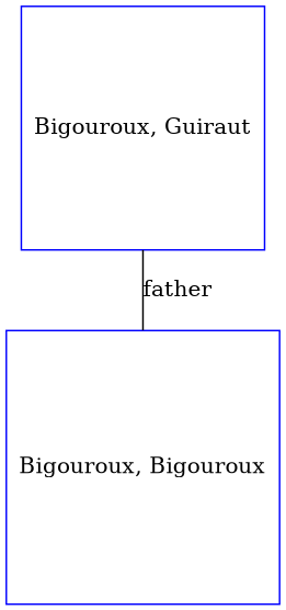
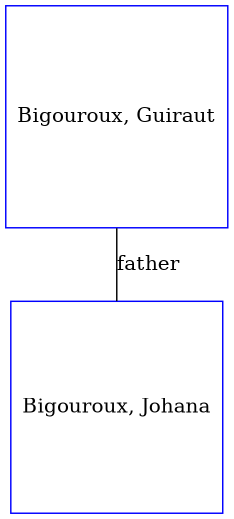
  digraph {
    node [color=blue regular=1 shape=box]
    n1 [label="Bigouroux, Guiraut"]
-   n2 [label="Bigouroux, Bigouroux"]
+   n2 [label="Bigouroux, Johana"]
    n1 -> n2 [arrowsize=0.0 dir=none label=father]
  }
